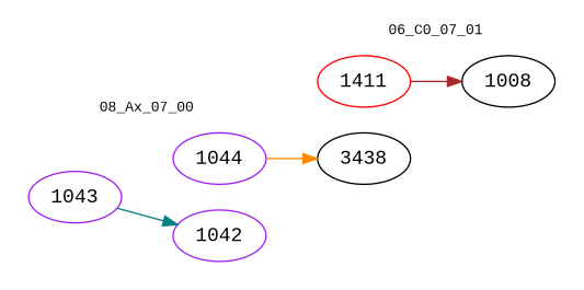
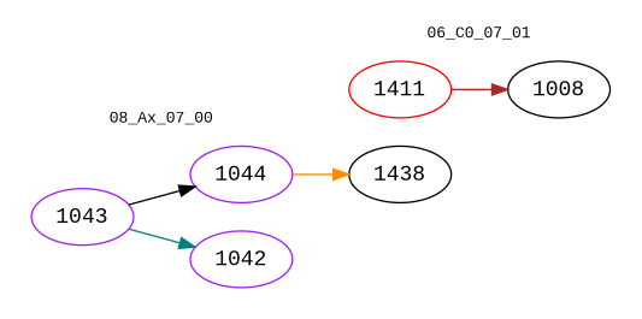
  digraph {
    fontname="Liberation Mono"
    rankdir=LR
    node [color=purple fontname="Liberation Mono"]
    edge [fontname="Liberation Mono"]
    n1 [label=1043]
    n2 [label=1042]
    n3 [label=1044]
    n4 [color=red label=1411]
    n5 [color=black label=1008]
-   n6 [color=black label=3438]
+   n6 [color=black label=1438]
    subgraph cluster_1 {
      color=white
      fontsize=10
      label="08_Ax_07_00"
      n1
      n2
      n3
    }
    subgraph cluster_2 {
      color=white
      fontsize=10
      label="06_C0_07_01"
      n4
      n5
      n6
    }
    n1 -> n2 [color=teal]
+   n1 -> n3 [color=black]
    n3 -> n6 [color=darkorange]
    n4 -> n5 [color=brown]
  }
